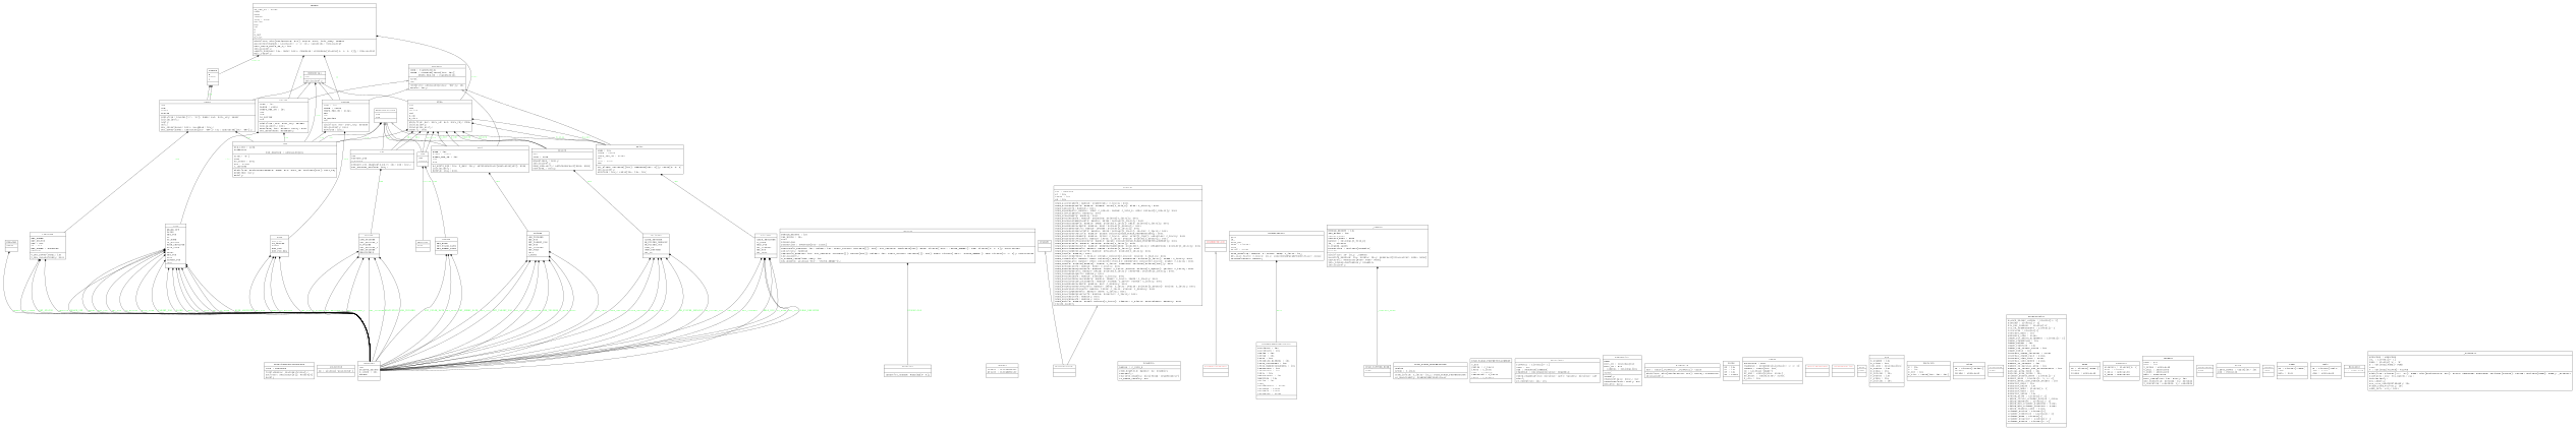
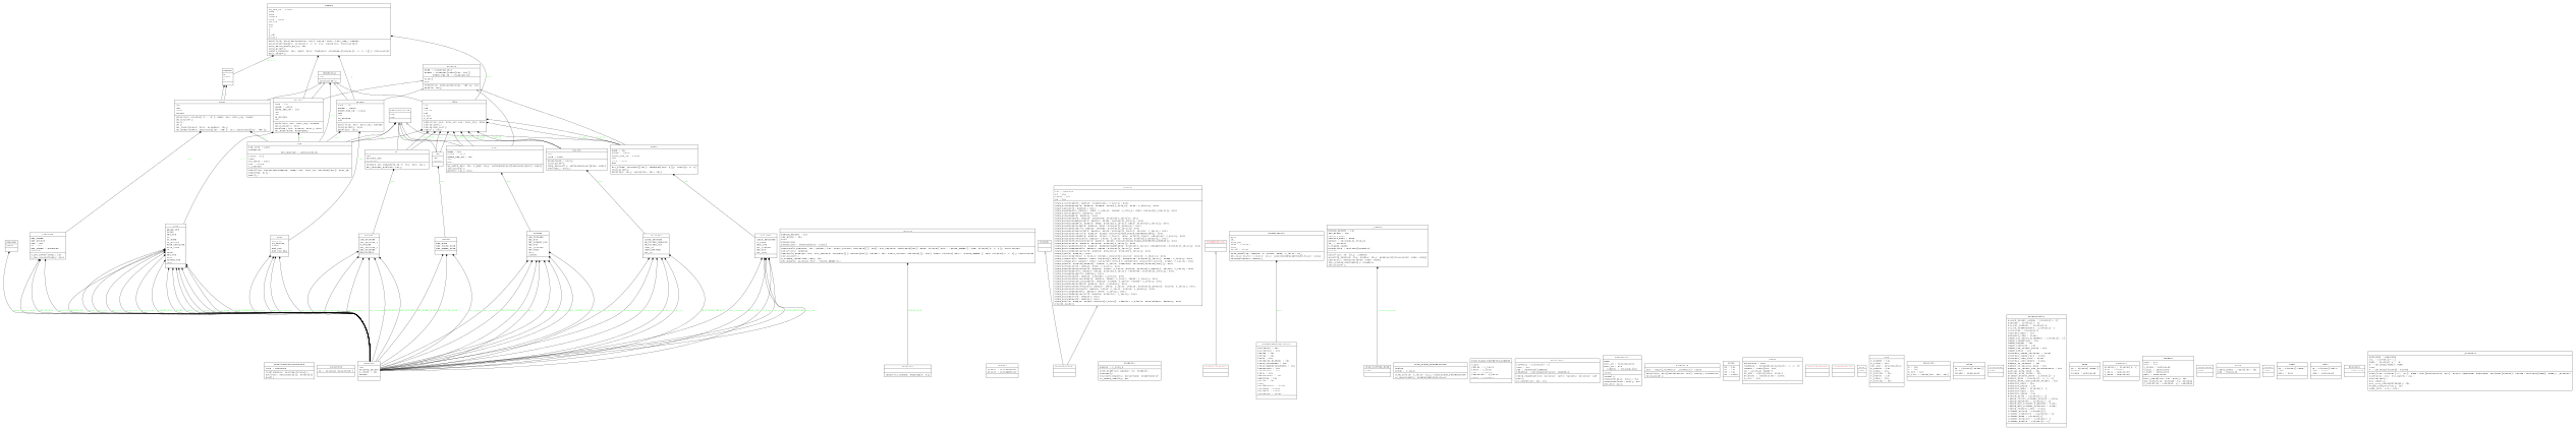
  digraph {
    fontname="Courier Prime"
    rankdir=BT
    node [color=black fontcolor=black fontname="Courier Prime" shape=record style=solid]
    edge [arrowhead=diamond arrowtail=none fontcolor=green fontname="Courier Prime" style=solid]
    n1 [label="{AsyncioEventLoopThread|loop : NoneType\l|join(timeout: Optional[float]): \lput(coro: Awaitable[T]): Future[T]\lstop()\l}"]
    n2 [label="{Autofocus|op : Literal['autofocus']\l|}"]
    n3 [label="{COM|big_lock : Lock\lformatter\lmin_spacing : Annotated[int | float, 's']\lname\lno_check : bool\lsep : bytes\lt_lastcmd\l|ainit(cls: SerialInstruments, name: str, port_tx: Optional[str], port_rx)\lsend(cmd: str): \lwait(): \l}"]
    n4 [label="{FPGA|com\lled\loptics\ltdi\lz_obj\lz_tilt\l|ainit(cls: str, port_tx: str, port_rx): FPGA\linitialize(): \linitialize_all(): \lreset(): bool\l}"]
    n5 [label="{FPGAControlled|com\lcom\l|}"]
    n6 [label="{Laser|cmd\lcom\lpower\lstatus\l|ainit(cls: Literal['r', 'g'], name: str, port_tx): Laser\linitialize(): \loff(): \lon(): \lset_onoff(state: bool, attempts: int): \lset_power(power: Annotated[int, 'mW'], tol: Annotated[int, 'mW']): \l}"]
    n7 [label="{UsesSerial|com\l|initialize(): \l}"]
    n8 [label="{XStage|HOME : int\lRANGE : tuple\lSTEPS_PER_UM : float\lcmd\lcom\lis_moving\lpos\l|ainit(cls: str, port_tx): XStage\linitialize(): bool\lmove(pos: int): \l}"]
    n9 [label="{YStage|HOME : int\lRANGE : tuple\lSTEPS_PER_UM : int\lcmd\lcom\lis_moving\lpos\l|ainit(cls: str, port_tx): YStage\linitialize(): bool\lmove(pos: int, slowly: bool): bool\lset_mode(mode: ModeName): \l}"]
    n10 [label="{Imager|UM_PER_PX : float\lcams\lfpga\llasers\llock : Lock\loptics\lpos\ltdi\lx\ly\lz_obj\lz_tilt\l|ainit(cls: dict[SerialPorts, str], ports: bool, init_cam): Imager\lautofocus(channel: Literal[0, 1, 2, 3]): tuple[int, UInt16Array]\lcalc_delta_pos(n_px_y): int\linitialize(): \ltake(n_bundles: int, dark: bool, channels: frozenset[Literal[0, 1, 2, 3]]): UInt16Array\lwait_ready(): \l}"]
    n11 [label="{Lasers|g\lpower\lr\l|}"]
    n12 [label="{Movable|HOME : ClassVar[int]\lRANGE : ClassVar[tuple[int, int]]\lSTEPS_PER_UM : ClassVar[int | float]\lpos\l|convert(p: Annotated[float, 'mm']): int\lmove(p: int): \l}"]
    n13 [label="{Cameras|BUNDLE_HEIGHT : int\lIMG_WIDTH : int\lmode\lproperties\lproperties : TwoProps[str, float]\l|acapture(n_bundles: int, height: int, start_attach: Callable[[], Any], fut_capture: Awaitable[Any], mode: Literal['TDI', 'FOCUS_SWEEP'], cam: Literal[0, 1, 2]): UInt16Array\lainit(cls): Cameras\lcapture(n_bundles: int, fut_capture: Callable[[], Future[Any]], height: int, start_attach: Callable[[], Any], mode: Literal['TDI', 'FOCUS_SWEEP'], cam: Literal[0, 1, 2]): UInt16Array\linitialize(): \ln_frames_taken(cam: Cam): int\lset_mode(m: Literal['TDI', 'FOCUS_SWEEP']): \l}"]
    n14 [label="{Channel|reader : StreamReader\lwriter : StreamWriter\l|}"]
    n15 [label="{CheckedDCAMAPI|\l|}"]
    n16 [label="{DCAMAPI|\l|}"]
    n17 [label="{FakeAPI|arr : ndarray\lfc : int\lready : int\ltm : int\l|dcam_allocframe(h: Handle, framecount: c_int32): bool\ldcam_attachbuffer(h: Handle, frames: Array[c_void_p], size: c_uint32): bool\ldcam_capture(h: Handle): bool\ldcam_extended(h: Handle, iCmd: c_uint32, param: c_void_p, size: pointer[c_uint32]): bool\ldcam_firetrigger(h: Handle): bool\ldcam_freeframe(h: Handle): bool\ldcam_getbinning(h: Handle, pBinning: pointer[c_int32]): bool\ldcam_getdataframebytes(h: Handle, pSize: pointer[c_int32]): bool\ldcam_getdatarange(h: Handle, pMax: pointer[c_int32], pMin: pointer[c_int32]): bool\ldcam_getexposuretime(h: Handle, pSec: pointer[c_double]): bool\ldcam_getframecount(h: Handle, pFrame: pointer[c_int32]): bool\ldcam_getnextpropertyid(h: Handle, pProp: pointer[c_int32], option: c_int32): bool\ldcam_getpropertyattr(h: Handle, param: pointer[DCAM_PARAM_PROPERTYATTR]): bool\ldcam_getpropertyname(h: Handle, iProp: c_int32, text: Array[c_char], textbytes: c_int32): bool\ldcam_getpropertyvalue(h: Handle, iProp: c_int32, pValue: pointer[c_double]): bool\ldcam_getpropertyvaluetext(h: Handle, param: pointer[DCAM_PARAM_PROPERTYVALUETEXT]): bool\ldcam_getstatus(h: Handle, pStatus: pointer[c_int32]): bool\ldcam_gettransferinfo(h: Handle, pNewestFrameIndex: pointer[c_int32], pFrameCount: pointer[c_int32]): bool\ldcam_gettriggermode(h: Handle, pMode: pointer[c_int32]): bool\ldcam_gettriggerpolarity(h: Handle, pPolarity: pointer[c_int32]): bool\ldcam_idle(h: Handle): bool\ldcam_init(reserved1: c_void_p, pCount: pointer[c_int32], option: c_char_p): bool\ldcam_lockbits(h: Handle, pTop: pointer[c_ubyte], pRowbytes: pointer[c_int32], frame: c_int32): bool\ldcam_lockdata(h: Handle, pTop: pointer[c_void_p], pRowbytes: pointer[c_int32], frame: c_int32): bool\ldcam_open(h: pointer[Handle], index: c_int32, reserved: Optional[pointer[Any]]): bool\ldcam_precapture(h: Handle, mode: c_int32): bool\ldcam_querypropertyvalue(h: Handle, iProp: c_int32, pValue: pointer[c_double], option: c_int32): bool\ldcam_queryupdate(h: Handle, pFlag: pointer[c_int32], reserved: pointer[c_int32]): bool\ldcam_releasebuffer(h: Handle): bool\ldcam_setbinning(h: Handle, binning: c_int32): bool\ldcam_setbitsinputlutrange(h: Handle, inMax: c_int32, inMin: c_int32): bool\ldcam_setbitsoutputlutrange(h: Handle, outMax: c_ubyte, outMin: c_int32): bool\ldcam_setexposuretime(h: Handle, sec: c_double): bool\ldcam_setgetpropertyvalue(h: Handle, iProp: c_int32, pValue: pointer[c_double], option: c_int32): bool\ldcam_setpropertyvalue(h: Handle, iProp: c_int32, fValue: c_double): bool\ldcam_settriggermode(h: Handle, mode: c_int32): bool\ldcam_settriggerpolarity(h: Handle, polarity: c_int32): bool\ldcam_unlockbits(h: Handle): bool\ldcam_unlockdata(h: Handle): bool\ldcam_wait(h: Handle, pCode: pointer[c_int32], timeout: c_uint32, abortsignal: Handle): bool\lreturn_false()\l}"]
    n18 [label="{CmdParse|cmd\ldelayed_parser\ln_lines : int\lparser\l|}"]
    n19 [label="{FPGACmd|RESET\l|}"]
    n20 [label="{LEDCmd|SET_MODE\lSET_PULSE_RATE\lSET_SWEEP_RATE\l|}"]
    n21 [label="{LaserCmd|GET_POWER\lGET_STATUS\lOFF : str\lON : str\lSET_POWER : NoneType\lVERSION\l|v_get_power(resp): int\lv_get_status(resp): bool\l}"]
    n22 [label="{ObjCmd|ARM_TRIGGER\lGET_POS\lGET_TARGET_POS\lSET_POS\lSET_TRIGGER\lSET_VELO\lSWYZ\lZ_MOVE\l|}"]
    n23 [label="{OpticCmd|CLOSE_SHUTTER\lEM_FILTER_DEFAULT\lEM_FILTER_OUT\lHOME_OD\lOPEN_SHUTTER\lSET_OD\l|}"]
    n24 [label="{TDICmd|ARM_TRIGGER\lGET_ENCODER_Y\lN_PULSES\lSET_ENCODER_Y\lSET_TRIGGER\lWHATISTHIS\l|}"]
    n25 [label="{TiltCmd|CLEAR_REGISTER\lGO_HOME\lREAD_POS\lSET_CURRENT\lSET_POS\lSET_VELO\l|}"]
    n26 [label="{XCmd|GET_POS\lIS_MOVING\lRESET\lSET_POS\lSET_POS_REL\l|}"]
    n27 [label="{YCmd|BRAKE_OFF\lGAINS\lGET_POS\lGO\lGO_HOME\lIS_MOVING\lMODE_ABSOLUTE\lMOVE_DONE\lON\lRESET\lSET_POS\lSTOP\lTARGET_POS\lVELO\l|}"]
    n28 [label="{LED|cmd\lcolors\l|}"]
    n29 [label="{ZObj|HOME : int\lRANGE : tuple\lSTEPS_PER_UM : int\lcmd\lpos\l|af_arm(z_min: int, z_max: int): AsyncGenerator[Awaitable[Any], None]\linitialize(): \lmove(x: int): bool\l}"]
    n30 [label="{Optics|cmd\llock : Lock\l|green(open_: bool): \linitialize(): \lopen_shutter(): AsyncGenerator[None, None]\lred(open_: bool): \l}"]
    n31 [label="{TDI|cmd\lencoder_pos\ln_pulses\l|prepare_for_imaging(n_px_y: int, pos: int): \lset_encoder_pos(pos: int): \l}"]
    n32 [label="{ZTilt|HOME : int\lRANGE : tuple\lSTEPS_PER_UM : float\lcmd\llock : Lock\lpos\l|all_z(cmd: Callable[[int], CmdParse[Any, T]]): tuple[T, T, T]\linitialize(): \lmove(pos: int): tuple[int, int, int]\l}"]
    n33 [label="{DCAMDict|handle : c_void_p\l|from_dcam(cls: Handle, h): DCAMDict\lrefresh(): \lretrieve_dcam(h): dict[Props, DCAMProperty]\lto_snake_case(s): str\l}"]
    n34 [fontcolor=red label="{DCAMException|\l|}"]
    n35 [label="{DCAMParamPropertyAttr|attribute : int\lattribute2 : int\lcbSize : int\liGroup : int\liProp : int\liPropStep_Element : int\liProp_ArrayBase : int\liProp_NumberOfElement : int\liReserved1 : int\liReserved3 : int\liUnit : int\lnMaxChannel : int\lnMaxView : int\loption : int\ltype_\lvaluedefault : float\lvaluemax : float\lvaluemin : float\lvaluestep : float\l|}"]
    n36 [label="{DCAMProperty|attr\lid_\lmode_key\lname : Literal\ltype_\lvalue : float\l|from_dcam(cls: Handle, h: Props, name: c_int32, id_)\lget_attr_val(h: c_int32, id_): tuple[DCAMParamPropertyAttr, float]\lrefresh(handle: Handle)\l}"]
    n37 [fontcolor=red label="{DCAMReturnedZero|\l|}"]
    n38 [label="{DCAM_CAPTURE_MODE|name\l|}"]
    n39 [label="{_Camera|BUNDLE_HEIGHT : int\lIMG_WIDTH : int\lcapture_mode\lcapture_mode : SNAP\lhandle : Optional[c_void_p]\lid_ : Literal\ln_frames_taken\lproperties : Optional[DCAMDict]\lstatus\l|ainit(cls: ID, id_): _Camera\lattach(n_bundles: int, height: int): Generator[UInt16Array, None, None]\lcapture(): Generator[None, None, None]\linit_properties(handle): DCAMDict\linitialize(): \l}"]
    n40 [label="{DCAM_PARAM_PROPERTYATTR|cbSize\liProp : c_int32\l|from_id(cls: c_int32, id_): DCAM_PARAM_PROPERTYATTR\lto_dataclass(): DCAMParamPropertyAttr\l}"]
    n41 [label="{DCAM_PARAM_PROPERTYVALUETEXT|c_buf\lcbSize : c_int32\liProp : c_int32\ltext : c_char_p\ltextbytes : c_int32\lvalue : c_double\l|}"]
    n42 [label="{Experiment|flowcell : Literal[0, 1]\lname : str\lops : Sequence[Command]\lreagents : Optional[dict[str, Reagent]]\l|check_reagents(cls: dict[str, Any], values): dict[str, Any]\ldict()\lfc_check(cls: int, fc)\l}"]
    n43 [label="{FakeSerial|name\lport_rx : Optional[str]\lport_tx : str\ltimeout : Optional[int | float]\l|flush(): \lreadline(fail: bool): str\lreadlines(fail: bool): str\lwrite(s: str): \l}"]
    n44 [label="{FlowCells|fcs : tuple[_FlowCell, _FlowCell], tuple\l|ainit(cls: dict[SerialPorts, str], ports): FlowCells\linitialize(): \l}"]
    n45 [label="{Gains|GF : int\lGI : int\lGP : int\lGV : float\l|}"]
    n46 [label="{Image|autofocus : bool\lchannels : frozenset[Literal[0, 1, 2, 3]]\llasers : tuple[int, int]\lop : Literal['image']\lxy_end : tuple[float, float]\lxy_start : tuple[float, float]\lz_tilt : int\l|}"]
    n47 [fontcolor=red label="{InvalidResponse|\l|}"]
-   n48 [label="{LEDColor|name\l|}"]
    n49 [fontcolor=red label="{LaserException|\l|}"]
    n50 [label="{Mode|name\l|}"]
    n51 [label="{Pos|n_frames : int\ln_tiles : int\lobj_pos : Optional[int]\lx_center : int\lx_final : int\lx_initial : int\ly_center : int\ly_final : int\ly_initial : int\l|}"]
    n52 [label="{Position|x : int\ly : int\lz_obj : int\lz_tilt : tuple[int, int, int]\l|}"]
    n53 [label="{Prime|op : Literal['prime']\lreagent\lvolume : Annotated\l|}"]
    n54 [label="{PropTypes|name\l|}"]
    n55 [label="{PropertyDict|attach_buffer_target : Literal[1, 2]\lbinning : Literal[1, 2]\lbit_per_channel : Literal[12]\lcc2_on_framegrabber : Literal[1, 2]\lcolortype : Literal[1]\lcontrast_gain : int\lexposure_time : float\limage_bit_depth_alignment : Literal[1, 2]\limage_framebytes : int\limage_height : int\limage_rowbytes : int\limage_top_offset_bytes : int\limage_width : int\linternal_frame_interval : float\linternal_frame_rate : float\linternal_line_rate : float\linternal_line_speed : float\lnumber_of_channel : int\lnumber_of_partial_area : int\lnumber_of_target_per_attachbuffer : int\lpartial_area_vpos : int\lpartial_area_vsize : int\lprimary_buffer_mode : Literal[1, 2]\lsensor_mode : Literal[1, 3, 4, 6]\lsensor_mode_line_bundle_height : int\lsubarray_hpos : int\lsubarray_hsize : int\lsubarray_mode : Literal[1, 2]\lsubarray_vpos : int\lsubarray_vsize : int\lsystem_alive : Literal[1, 2]\ltiming_cyclic_trigger_period : float\ltiming_exposure : Literal[1, 2]\ltiming_min_trigger_blanking : float\ltiming_min_trigger_interval : float\ltiming_readout_time : float\ltrigger_active : Literal[3]\ltrigger_connector : Literal[1, 2]\ltrigger_mode : Literal[1]\ltrigger_polarity : Literal[1, 2]\ltrigger_source : Literal[1, 2]\l|}"]
    n56 [label="{Pump|op : Literal['pump']\lreagent\lvolume : Annotated\l|}"]
    n57 [label="{Pumpable|flowcell : Literal[0, 1]\lport : Literal\lv_pull : Annotated\lv_push : Annotated\l|}"]
    n58 [label="{Reagent|name : str\lport : int\lv_prime : Annotated\lv_pull : Annotated\lv_push : Annotated\lwait : Annotated\l|port_check(cls: int, port): int\lsec_check(cls: Seconds, s): Seconds\lv_check(cls: μLpermin, v): μLpermin\l}"]
    n59 [label="{SensorMode|name\l|}"]
    n60 [label="{State|laser_power : tuple[int, int]\lpos : Position\l|}"]
    n61 [label="{Status|name\l|}"]
    n62 [label="{Temp|op : Literal['temp']\ltemp\lwait : bool\l|}"]
    n63 [label="{TwoProps|\l|update(to_change: Mapping[T, R])\l}"]
    n64 [label="{Wait|op : Literal['wait']\ltemp : float\ltime : Annotated\l|}"]
    n65 [label="{Waitable|t : Annotated\l|}"]
    n66 [label="{_FlowCell|arm9chem : ARM9Chem\lid_ : Literal[0, 1]\lname : Literal['A', 'B']\lp : Optional[Pump], Pump\ltemp\lv : Optional[Valves], Valves\l|ainit(cls: Literal['A', 'B'], name: dict[SerialPorts, str], ports: ARM9Chem, arm9chem: Optional[Valves], valves: Optional[Pump], pump): _FlowCell\lflow(port: int, vol_barrel: μL): \linitialize(): \lset_temp(t): \lsps_from_μLpermin(speed): int\lsteps_from_vol(vol): int\ltemp_ok(t, tol): bool\l}"]
    n3 -> n4 [label=com]
    n3 -> n5 [label=com]
    n3 -> n5 [label=com]
    n3 -> n6 [label=com]
    n3 -> n7 [label=com]
    n3 -> n8 [label=com]
    n3 -> n9 [label=com]
    n4 -> n7 [arrowhead=empty fontcolor="" style=""]
    n4 -> n10 [label=fpga]
    n6 -> n7 [arrowhead=empty fontcolor="" style=""]
    n6 -> n11 [label=g]
    n6 -> n11 [label=r]
    n8 -> n7 [arrowhead=empty fontcolor="" style=""]
    n8 -> n10 [label=x]
    n8 -> n12 [arrowhead=empty fontcolor="" style=""]
    n9 -> n7 [arrowhead=empty fontcolor="" style=""]
    n9 -> n10 [label=y]
    n9 -> n12 [arrowhead=empty fontcolor="" style=""]
    n11 -> n10 [label=lasers]
    n15 -> n16 [arrowhead=empty fontcolor="" style=""]
    n15 -> n17 [arrowhead=empty fontcolor="" style=""]
    n18 -> n19 [label=RESET]
    n18 -> n20 [label=SET_MODE]
    n18 -> n20 [label=SET_SWEEP_RATE]
    n18 -> n20 [label=SET_PULSE_RATE]
    n18 -> n21 [label=GET_POWER]
    n18 -> n21 [label=GET_STATUS]
    n18 -> n21 [label=VERSION]
    n18 -> n22 [label=SET_VELO]
    n18 -> n22 [label=SET_POS]
    n18 -> n22 [label=GET_TARGET_POS]
    n18 -> n22 [label=GET_POS]
    n18 -> n22 [label=SET_TRIGGER]
    n18 -> n22 [label=ARM_TRIGGER]
    n18 -> n22 [label=Z_MOVE]
    n18 -> n22 [label=SWYZ]
    n18 -> n23 [label=EM_FILTER_DEFAULT]
    n18 -> n23 [label=EM_FILTER_OUT]
    n18 -> n23 [label=OPEN_SHUTTER]
    n18 -> n23 [label=CLOSE_SHUTTER]
    n18 -> n23 [label=HOME_OD]
    n18 -> n23 [label=SET_OD]
    n18 -> n24 [label=GET_ENCODER_Y]
    n18 -> n24 [label=SET_ENCODER_Y]
    n18 -> n24 [label=SET_TRIGGER]
    n18 -> n24 [label=WHATISTHIS]
    n18 -> n24 [label=ARM_TRIGGER]
    n18 -> n24 [label=N_PULSES]
    n18 -> n25 [label=READ_POS]
    n18 -> n25 [label=GO_HOME]
    n18 -> n25 [label=SET_POS]
    n18 -> n25 [label=CLEAR_REGISTER]
    n18 -> n25 [label=SET_VELO]
    n18 -> n25 [label=SET_CURRENT]
    n18 -> n26 [label=IS_MOVING]
    n18 -> n26 [label=GET_POS]
    n18 -> n26 [label=SET_POS]
    n18 -> n26 [label=RESET]
    n18 -> n27 [label=SET_POS]
    n18 -> n27 [label=GET_POS]
    n18 -> n27 [label=IS_MOVING]
    n18 -> n27 [label=MOVE_DONE]
    n18 -> n27 [label=TARGET_POS]
    n18 -> n27 [label=GAINS]
    n18 -> n27 [label=VELO]
    n18 -> n27 [label=GO]
    n18 -> n27 [label=STOP]
    n18 -> n27 [label=ON]
    n18 -> n27 [label=GO_HOME]
    n18 -> n27 [label=MODE_ABSOLUTE]
    n18 -> n27 [label=BRAKE_OFF]
    n18 -> n27 [label=RESET]
    n20 -> n28 [label=cmd]
    n21 -> n6 [label=cmd]
    n22 -> n29 [label=cmd]
    n23 -> n30 [label=cmd]
    n24 -> n31 [label=cmd]
    n25 -> n32 [label=cmd]
    n26 -> n8 [label=cmd]
    n27 -> n9 [label=tilt]
    n28 -> n4 [label=led]
    n28 -> n4 [label=led]
    n28 -> n5 [arrowhead=empty fontcolor="" style=""]
    n29 -> n4 [label=z_obj]
    n29 -> n4 [label=z_obj]
    n29 -> n5 [arrowhead=empty fontcolor="" style=""]
    n29 -> n12 [arrowhead=empty fontcolor="" style=""]
    n30 -> n4 [label=optics]
    n30 -> n4 [label=optics]
    n30 -> n5 [arrowhead=empty fontcolor="" style=""]
    n31 -> n4 [label=tdi]
    n31 -> n4 [label=tdi]
    n31 -> n5 [arrowhead=empty fontcolor="" style=""]
    n32 -> n4 [label=z_tilt]
    n32 -> n4 [label=z_tilt]
    n32 -> n5 [arrowhead=empty fontcolor="" style=""]
    n32 -> n12 [arrowhead=empty fontcolor="" style=""]
    n35 -> n36 [label=attr]
    n37 -> n34 [arrowhead=empty fontcolor="" style=""]
    n38 -> n39 [label=_capture_mode]
-   n48 -> n28 [label=colors]
    n63 -> n13 [label=properties]
  }
